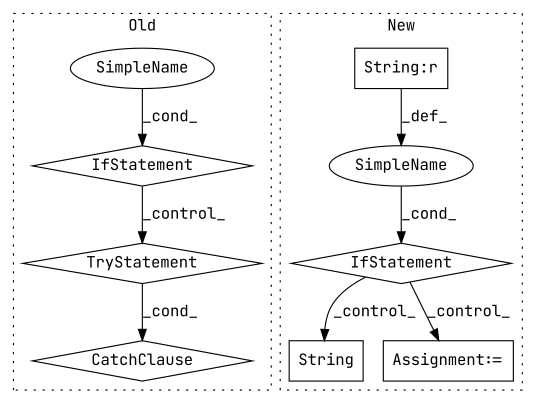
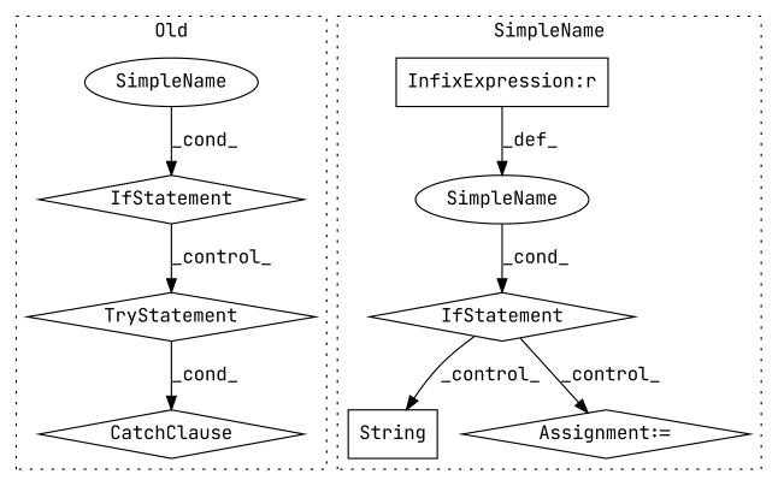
  digraph {
    fontname="JetBrains Mono"
    node [a=42 fontname="JetBrains Mono" shape=diamond]
    edge [fontname="JetBrains Mono"]
    n1 [a=54 l=4 label=TryStatement s=1214]
    n2 [a=12 l="15,2" label=CatchClause s="1274,1310"]
    n3 [label=SimpleName shape=ellipse]
    n4 [a=25 l="4,2" label=IfStatement s="1176,1202"]
    n5 [a=32 l="7,1" label=String s="2725,2735" shape=box]
    n6 [a=25 l="4,2" label=IfStatement s="2620,2635"]
    n7 [label=SimpleName shape=ellipse]
-   n8 [a=7 l=1 label="Assignment:=" s=2654 shape=box]
-   n9 [a=27 l=4 label="String:r" s=2627 shape=box]
+   n8 [a=7 l=1 label="Assignment:=" s=2654]
+   n9 [a=27 l=4 label="InfixExpression:r" s=2627 shape=box]
    subgraph cluster_1 {
      label=Old
      style=dotted
      n1
      n2
      n3
      n4
    }
    subgraph cluster_2 {
-     label=New
+     label=SimpleName
      style=dotted
      n5
      n6
      n7
      n8
      n9
    }
    n1 -> n2 [label=_cond_]
    n3 -> n4 [label=_cond_]
    n4 -> n1 [label=_control_]
    n6 -> n5 [label=_control_]
    n6 -> n8 [label=_control_]
    n7 -> n6 [label=_cond_]
    n9 -> n7 [label=_def_]
  }
